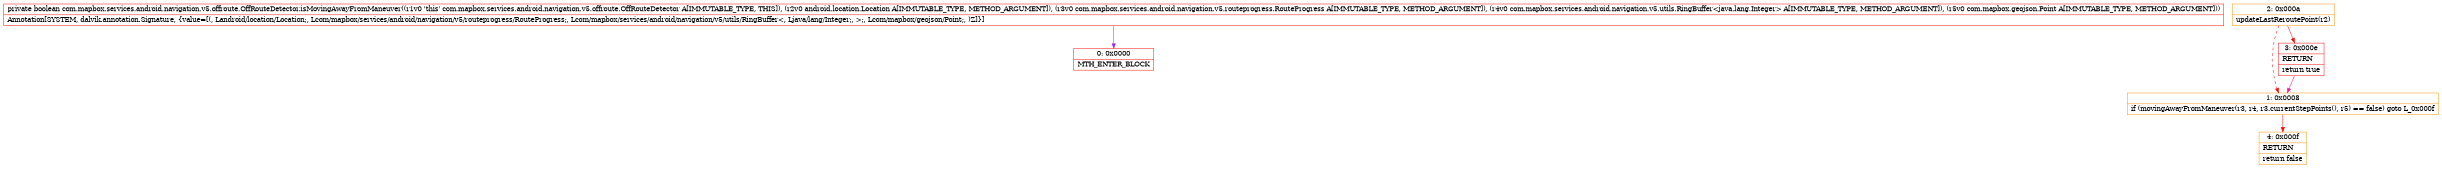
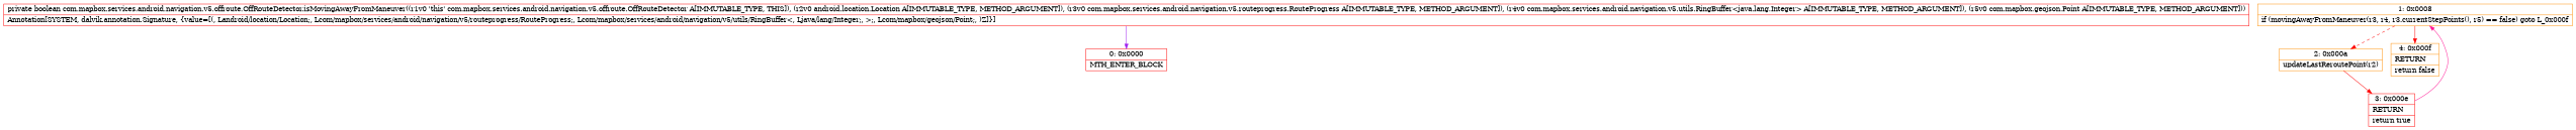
  digraph {
    node [color=red shape=record]
    edge [color=red]
    n1 [label="{0\:\ 0x0000|MTH_ENTER_BLOCK\l}"]
    n2 [color=darkorange label="{1\:\ 0x0008|if (movingAwayFromManeuver(r3, r4, r3.currentStepPoints(), r5) == false) goto L_0x000f\l}"]
    n3 [color=darkorange label="{2\:\ 0x000a|updateLastReroutePoint(r2)\l}"]
    n4 [color=darkorange label="{4\:\ 0x000f|RETURN\l|return false\l}"]
    n5 [label="{3\:\ 0x000e|RETURN\l|return true\l}"]
    n6 [label="{private boolean com.mapbox.services.android.navigation.v5.offroute.OffRouteDetector.isMovingAwayFromManeuver((r1v0 'this' com.mapbox.services.android.navigation.v5.offroute.OffRouteDetector A[IMMUTABLE_TYPE, THIS]), (r2v0 android.location.Location A[IMMUTABLE_TYPE, METHOD_ARGUMENT]), (r3v0 com.mapbox.services.android.navigation.v5.routeprogress.RouteProgress A[IMMUTABLE_TYPE, METHOD_ARGUMENT]), (r4v0 com.mapbox.services.android.navigation.v5.utils.RingBuffer\<java.lang.Integer\> A[IMMUTABLE_TYPE, METHOD_ARGUMENT]), (r5v0 com.mapbox.geojson.Point A[IMMUTABLE_TYPE, METHOD_ARGUMENT]))  | Annotation[SYSTEM, dalvik.annotation.Signature, \{value=[(, Landroid\/location\/Location;, Lcom\/mapbox\/services\/android\/navigation\/v5\/routeprogress\/RouteProgress;, Lcom\/mapbox\/services\/android\/navigation\/v5\/utils\/RingBuffer\<, Ljava\/lang\/Integer;, \>;, Lcom\/mapbox\/geojson\/Point;, )Z]\}]\l}"]
-   n3 -> n2 [style=dashed]
+   n2 -> n3 [style=dashed]
    n2 -> n4
    n3 -> n5
    n5 -> n2 [color=deeppink]
    n6 -> n1 [color=purple]
  }
